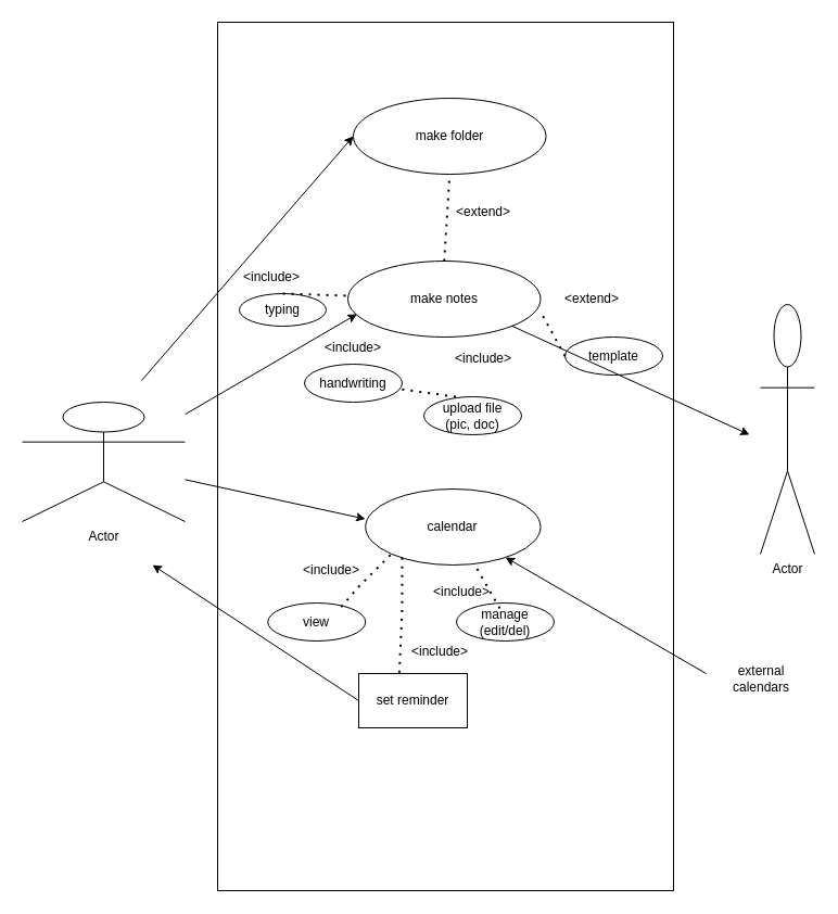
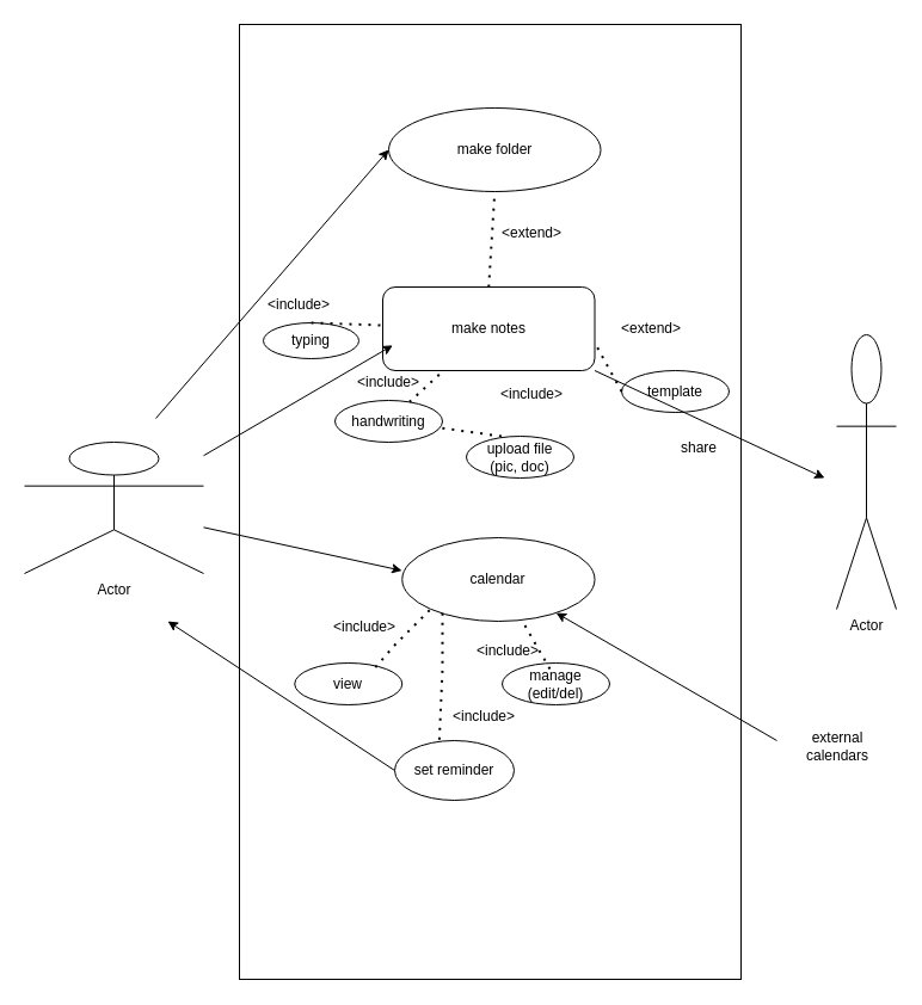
  <mxCell id="0" />
  <mxCell id="1" parent="0" />
  <mxCell id="2" value="Actor" style="shape=umlActor;verticalLabelPosition=bottom;verticalAlign=top;html=1;outlineConnect=0;" vertex="1" parent="1"><mxGeometry x="20" y="370" width="150" height="110" as="geometry" /></mxCell>
  <mxCell id="3" value="" style="rounded=0;whiteSpace=wrap;html=1;" vertex="1" parent="1"><mxGeometry x="200" y="20" width="420" height="800" as="geometry" /></mxCell>
- <mxCell id="4" value="make notes" style="ellipse;whiteSpace=wrap;html=1;" vertex="1" parent="1"><mxGeometry x="320" y="240" width="177.5" height="70" as="geometry" /></mxCell>
+ <mxCell id="4" value="make notes" style="whiteSpace=wrap;html=1;rounded=1;" vertex="1" parent="1"><mxGeometry x="320" y="240" width="177.5" height="70" as="geometry" /></mxCell>
  <mxCell id="5" value="handwriting" style="ellipse;whiteSpace=wrap;html=1;" vertex="1" parent="1"><mxGeometry x="280" y="335" width="90" height="35" as="geometry" /></mxCell>
  <mxCell id="6" value="typing" style="ellipse;whiteSpace=wrap;html=1;" vertex="1" parent="1"><mxGeometry x="220" y="270" width="80" height="30" as="geometry" /></mxCell>
+ <mxCell id="7" value="" style="endArrow=none;dashed=1;html=1;dashPattern=1 3;strokeWidth=2;rounded=0;" edge="1" parent="1" source="5" target="4"><mxGeometry width="50" height="50" relative="1" as="geometry"><mxPoint x="310" y="400" as="sourcePoint" /><mxPoint x="360" y="350" as="targetPoint" /></mxGeometry></mxCell>
  <mxCell id="8" value="" style="endArrow=none;dashed=1;html=1;dashPattern=1 3;strokeWidth=2;rounded=0;exitX=0.5;exitY=0;exitDx=0;exitDy=0;" edge="1" parent="1" source="6" target="4"><mxGeometry width="50" height="50" relative="1" as="geometry"><mxPoint x="450" y="390" as="sourcePoint" /><mxPoint x="500" y="340" as="targetPoint" /></mxGeometry></mxCell>
  <mxCell id="9" value="&amp;lt;include&amp;gt;" style="text;html=1;strokeColor=none;fillColor=none;align=center;verticalAlign=middle;whiteSpace=wrap;rounded=0;" vertex="1" parent="1"><mxGeometry x="220" y="240" width="60" height="30" as="geometry" /></mxCell>
  <mxCell id="10" value="&amp;lt;include&amp;gt;" style="text;html=1;strokeColor=none;fillColor=none;align=center;verticalAlign=middle;whiteSpace=wrap;rounded=0;" vertex="1" parent="1"><mxGeometry x="300" y="310" width="50" height="20" as="geometry" /></mxCell>
  <mxCell id="11" value="upload file&lt;br&gt;(pic, doc)" style="ellipse;whiteSpace=wrap;html=1;" vertex="1" parent="1"><mxGeometry x="390" y="365" width="90" height="35" as="geometry" /></mxCell>
  <mxCell id="12" value="" style="endArrow=none;dashed=1;html=1;dashPattern=1 3;strokeWidth=2;rounded=0;exitX=0.327;exitY=0;exitDx=0;exitDy=0;exitPerimeter=0;" edge="1" parent="1" source="11" target="5"><mxGeometry width="50" height="50" relative="1" as="geometry"><mxPoint x="352.553" y="346.386" as="sourcePoint" /><mxPoint x="383.882" y="317.186" as="targetPoint" /></mxGeometry></mxCell>
  <mxCell id="13" value="&amp;lt;include&amp;gt;" style="text;html=1;strokeColor=none;fillColor=none;align=center;verticalAlign=middle;whiteSpace=wrap;rounded=0;" vertex="1" parent="1"><mxGeometry x="430" y="325" width="30" height="10" as="geometry" /></mxCell>
  <mxCell id="14" value="calendar" style="ellipse;whiteSpace=wrap;html=1;" vertex="1" parent="1"><mxGeometry x="336.25" y="450" width="161.25" height="70" as="geometry" /></mxCell>
  <mxCell id="15" value="template" style="ellipse;whiteSpace=wrap;html=1;" vertex="1" parent="1"><mxGeometry x="520" y="310" width="90" height="35" as="geometry" /></mxCell>
  <mxCell id="16" value="" style="endArrow=none;dashed=1;html=1;dashPattern=1 3;strokeWidth=2;rounded=0;entryX=0.997;entryY=0.654;entryDx=0;entryDy=0;entryPerimeter=0;exitX=0;exitY=0.5;exitDx=0;exitDy=0;" edge="1" parent="1" source="15" target="4"><mxGeometry width="50" height="50" relative="1" as="geometry"><mxPoint x="429.43" y="375" as="sourcePoint" /><mxPoint x="424.608" y="319.79" as="targetPoint" /></mxGeometry></mxCell>
  <mxCell id="17" value="&amp;lt;extend&amp;gt;" style="text;html=1;strokeColor=none;fillColor=none;align=center;verticalAlign=middle;whiteSpace=wrap;rounded=0;" vertex="1" parent="1"><mxGeometry x="530" y="270" width="30" height="10" as="geometry" /></mxCell>
  <mxCell id="18" value="Actor" style="shape=umlActor;verticalLabelPosition=bottom;verticalAlign=top;html=1;outlineConnect=0;" vertex="1" parent="1"><mxGeometry x="700" y="280" width="50" height="230" as="geometry" /></mxCell>
  <mxCell id="19" value="" style="endArrow=classic;html=1;rounded=0;exitX=1;exitY=1;exitDx=0;exitDy=0;" edge="1" parent="1" source="4"><mxGeometry width="50" height="50" relative="1" as="geometry"><mxPoint x="440" y="520" as="sourcePoint" /><mxPoint x="690" y="400" as="targetPoint" /></mxGeometry></mxCell>
+ <mxCell id="20" value="share" style="text;html=1;strokeColor=none;fillColor=none;align=center;verticalAlign=middle;whiteSpace=wrap;rounded=0;" vertex="1" parent="1"><mxGeometry x="560" y="365" width="50" height="20" as="geometry" /></mxCell>
  <mxCell id="21" value="view" style="ellipse;whiteSpace=wrap;html=1;" vertex="1" parent="1"><mxGeometry x="246.25" y="555" width="90" height="35" as="geometry" /></mxCell>
  <mxCell id="22" value="manage&lt;br&gt;(edit/del)" style="ellipse;whiteSpace=wrap;html=1;" vertex="1" parent="1"><mxGeometry x="420" y="555" width="90" height="35" as="geometry" /></mxCell>
  <mxCell id="23" value="" style="endArrow=none;dashed=1;html=1;dashPattern=1 3;strokeWidth=2;rounded=0;exitX=0.751;exitY=0.103;exitDx=0;exitDy=0;exitPerimeter=0;entryX=0;entryY=1;entryDx=0;entryDy=0;" edge="1" parent="1" source="21" target="14"><mxGeometry width="50" height="50" relative="1" as="geometry"><mxPoint x="352.553" y="346.386" as="sourcePoint" /><mxPoint x="383.882" y="317.186" as="targetPoint" /><Array as="points"><mxPoint x="330" y="540" /></Array></mxGeometry></mxCell>
  <mxCell id="24" value="" style="endArrow=none;dashed=1;html=1;dashPattern=1 3;strokeWidth=2;rounded=0;exitX=0.444;exitY=0.143;exitDx=0;exitDy=0;exitPerimeter=0;" edge="1" parent="1" source="22" target="14"><mxGeometry width="50" height="50" relative="1" as="geometry"><mxPoint x="352.553" y="346.386" as="sourcePoint" /><mxPoint x="383.882" y="317.186" as="targetPoint" /><Array as="points" /></mxGeometry></mxCell>
  <mxCell id="25" value="&amp;lt;include&amp;gt;" style="text;html=1;strokeColor=none;fillColor=none;align=center;verticalAlign=middle;whiteSpace=wrap;rounded=0;" vertex="1" parent="1"><mxGeometry x="280" y="515" width="50" height="20" as="geometry" /></mxCell>
  <mxCell id="26" value="&amp;lt;include&amp;gt;" style="text;html=1;strokeColor=none;fillColor=none;align=center;verticalAlign=middle;whiteSpace=wrap;rounded=0;" vertex="1" parent="1"><mxGeometry x="400" y="535" width="50" height="20" as="geometry" /></mxCell>
  <mxCell id="27" value="" style="endArrow=classic;html=1;rounded=0;" edge="1" parent="1" target="14"><mxGeometry width="50" height="50" relative="1" as="geometry"><mxPoint x="650" y="620" as="sourcePoint" /><mxPoint x="700" y="510" as="targetPoint" /></mxGeometry></mxCell>
  <mxCell id="28" value="external calendars" style="text;html=1;strokeColor=none;fillColor=none;align=center;verticalAlign=middle;whiteSpace=wrap;rounded=0;" vertex="1" parent="1"><mxGeometry x="671" y="610" width="60" height="30" as="geometry" /></mxCell>
- <mxCell id="29" value="set reminder" style="whiteSpace=wrap;html=1;rounded=0;" vertex="1" parent="1"><mxGeometry x="330" y="620" width="100" height="50" as="geometry" /></mxCell>
+ <mxCell id="29" value="set reminder" style="ellipse;whiteSpace=wrap;html=1;" vertex="1" parent="1"><mxGeometry x="330" y="620" width="100" height="50" as="geometry" /></mxCell>
  <mxCell id="30" value="" style="endArrow=classic;html=1;rounded=0;exitX=0;exitY=0.5;exitDx=0;exitDy=0;" edge="1" parent="1" source="29"><mxGeometry width="50" height="50" relative="1" as="geometry"><mxPoint x="330" y="698.5" as="sourcePoint" /><mxPoint x="140" y="520" as="targetPoint" /></mxGeometry></mxCell>
  <mxCell id="31" value="" style="endArrow=none;dashed=1;html=1;dashPattern=1 3;strokeWidth=2;rounded=0;exitX=0.374;exitY=-0.014;exitDx=0;exitDy=0;exitPerimeter=0;" edge="1" parent="1" source="29"><mxGeometry width="50" height="50" relative="1" as="geometry"><mxPoint x="323.84" y="568.605" as="sourcePoint" /><mxPoint x="370" y="510" as="targetPoint" /><Array as="points"><mxPoint x="370" y="560" /></Array></mxGeometry></mxCell>
  <mxCell id="32" value="&amp;lt;include&amp;gt;" style="text;html=1;strokeColor=none;fillColor=none;align=center;verticalAlign=middle;whiteSpace=wrap;rounded=0;" vertex="1" parent="1"><mxGeometry x="380" y="590" width="50" height="20" as="geometry" /></mxCell>
  <mxCell id="33" value="make folder" style="ellipse;whiteSpace=wrap;html=1;" vertex="1" parent="1"><mxGeometry x="325" y="90" width="177.5" height="70" as="geometry" /></mxCell>
  <mxCell id="34" value="" style="endArrow=none;dashed=1;html=1;dashPattern=1 3;strokeWidth=2;rounded=0;entryX=0.5;entryY=1;entryDx=0;entryDy=0;exitX=0.5;exitY=0;exitDx=0;exitDy=0;" edge="1" parent="1" source="4" target="33"><mxGeometry width="50" height="50" relative="1" as="geometry"><mxPoint x="530" y="317.5" as="sourcePoint" /><mxPoint x="506.967" y="295.78" as="targetPoint" /></mxGeometry></mxCell>
  <mxCell id="35" value="&amp;lt;extend&amp;gt;" style="text;html=1;strokeColor=none;fillColor=none;align=center;verticalAlign=middle;whiteSpace=wrap;rounded=0;" vertex="1" parent="1"><mxGeometry x="430" y="190" width="30" height="10" as="geometry" /></mxCell>
  <mxCell id="36" value="" style="endArrow=classic;html=1;rounded=0;entryX=-0.001;entryY=0.394;entryDx=0;entryDy=0;entryPerimeter=0;" edge="1" parent="1" source="2" target="14"><mxGeometry width="50" height="50" relative="1" as="geometry"><mxPoint x="320" y="350" as="sourcePoint" /><mxPoint x="370" y="300" as="targetPoint" /></mxGeometry></mxCell>
  <mxCell id="37" value="" style="endArrow=classic;html=1;rounded=0;entryX=0.047;entryY=0.698;entryDx=0;entryDy=0;entryPerimeter=0;" edge="1" parent="1" source="2" target="4"><mxGeometry width="50" height="50" relative="1" as="geometry"><mxPoint x="180" y="451.357" as="sourcePoint" /><mxPoint x="346.089" y="487.58" as="targetPoint" /></mxGeometry></mxCell>
  <mxCell id="38" value="" style="endArrow=classic;html=1;rounded=0;entryX=0;entryY=0.5;entryDx=0;entryDy=0;" edge="1" parent="1" target="33"><mxGeometry width="50" height="50" relative="1" as="geometry"><mxPoint x="130" y="350" as="sourcePoint" /><mxPoint x="356.089" y="497.58" as="targetPoint" /></mxGeometry></mxCell>
